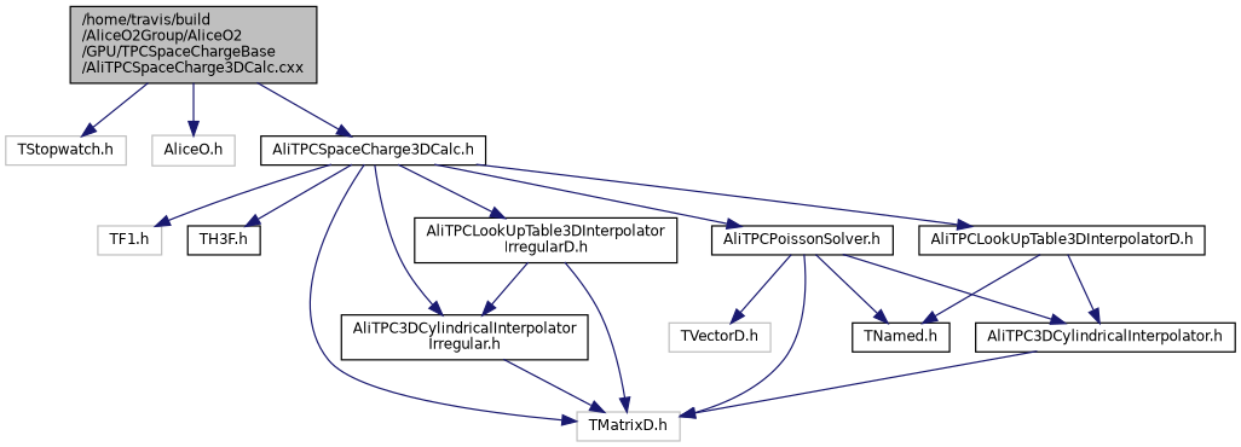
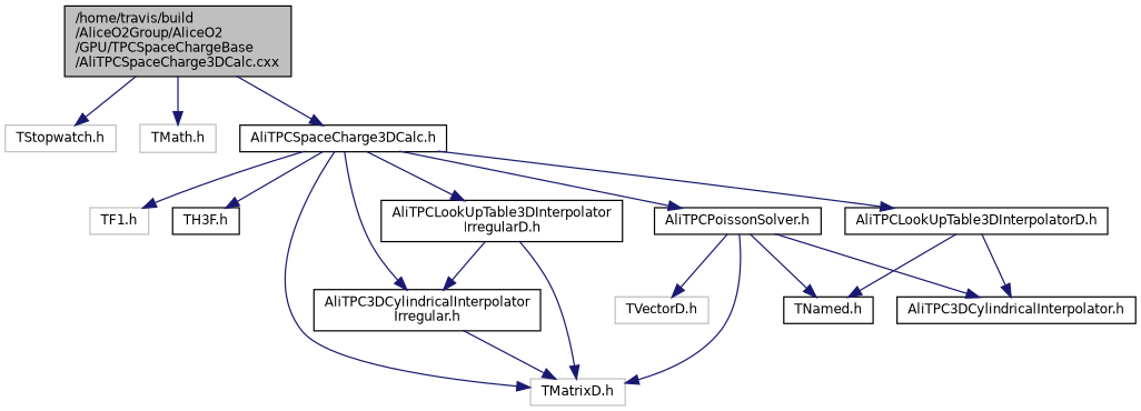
  digraph {
    node [color=black fontname=Helvetica fontsize=10 shape=record]
    edge [color=midnightblue fontname=Helvetica fontsize=10 labelfontname=Helvetica labelfontsize=10 style=solid]
    n1 [fillcolor=grey75 fontcolor=black height=0.2 label="/home/travis/build\l/AliceO2Group/AliceO2\l/GPU/TPCSpaceChargeBase\l/AliTPCSpaceCharge3DCalc.cxx" style=filled width=0.4]
    n2 [color=grey75 height=0.2 label="TStopwatch.h" width=0.4]
-   n3 [color=grey75 height=0.2 label="AliceO.h" width=0.4]
+   n3 [color=grey75 height=0.2 label="TMath.h" width=0.4]
    n4 [height=0.2 label="AliTPCSpaceCharge3DCalc.h" width=0.4]
    n5 [color=grey75 height=0.2 label="TF1.h" width=0.4]
    n6 [height=0.2 label="TH3F.h" width=0.4]
    n7 [color=grey75 height=0.2 label="TMatrixD.h" width=0.4]
    n8 [height=0.2 label="AliTPCPoissonSolver.h" width=0.4]
    n9 [height=0.2 label="AliTPCLookUpTable3DInterpolatorD.h" width=0.4]
    n10 [height=0.2 label="AliTPCLookUpTable3DInterpolator\lIrregularD.h" width=0.4]
    n11 [height=0.2 label="AliTPC3DCylindricalInterpolator\lIrregular.h" width=0.4]
    n12 [height=0.2 label="AliTPC3DCylindricalInterpolator.h" width=0.4]
    n13 [height=0.2 label="TNamed.h" width=0.4]
    n14 [color=grey75 height=0.2 label="TVectorD.h" width=0.4]
    n1 -> n2
    n1 -> n3
    n1 -> n4
    n4 -> n5
    n4 -> n6
    n4 -> n7
    n4 -> n8
    n4 -> n9
    n4 -> n10
    n4 -> n11
    n8 -> n7
    n8 -> n12
    n8 -> n13
    n8 -> n14
    n9 -> n12
    n9 -> n13
    n10 -> n7
    n10 -> n11
    n11 -> n7
-   n12 -> n7
  }
